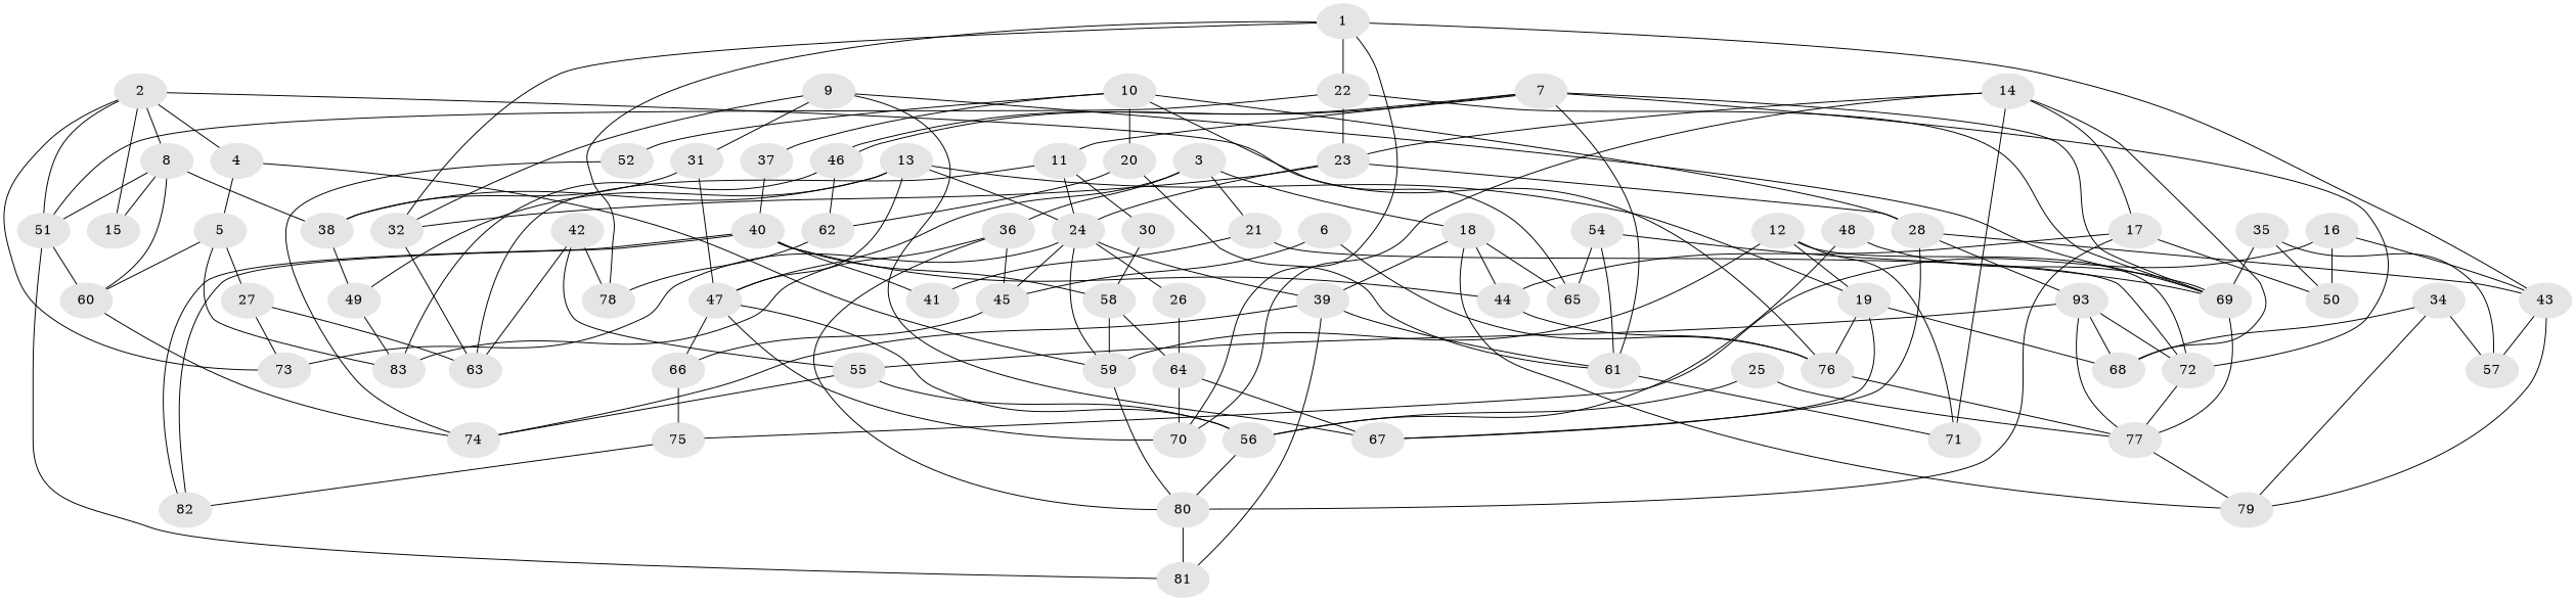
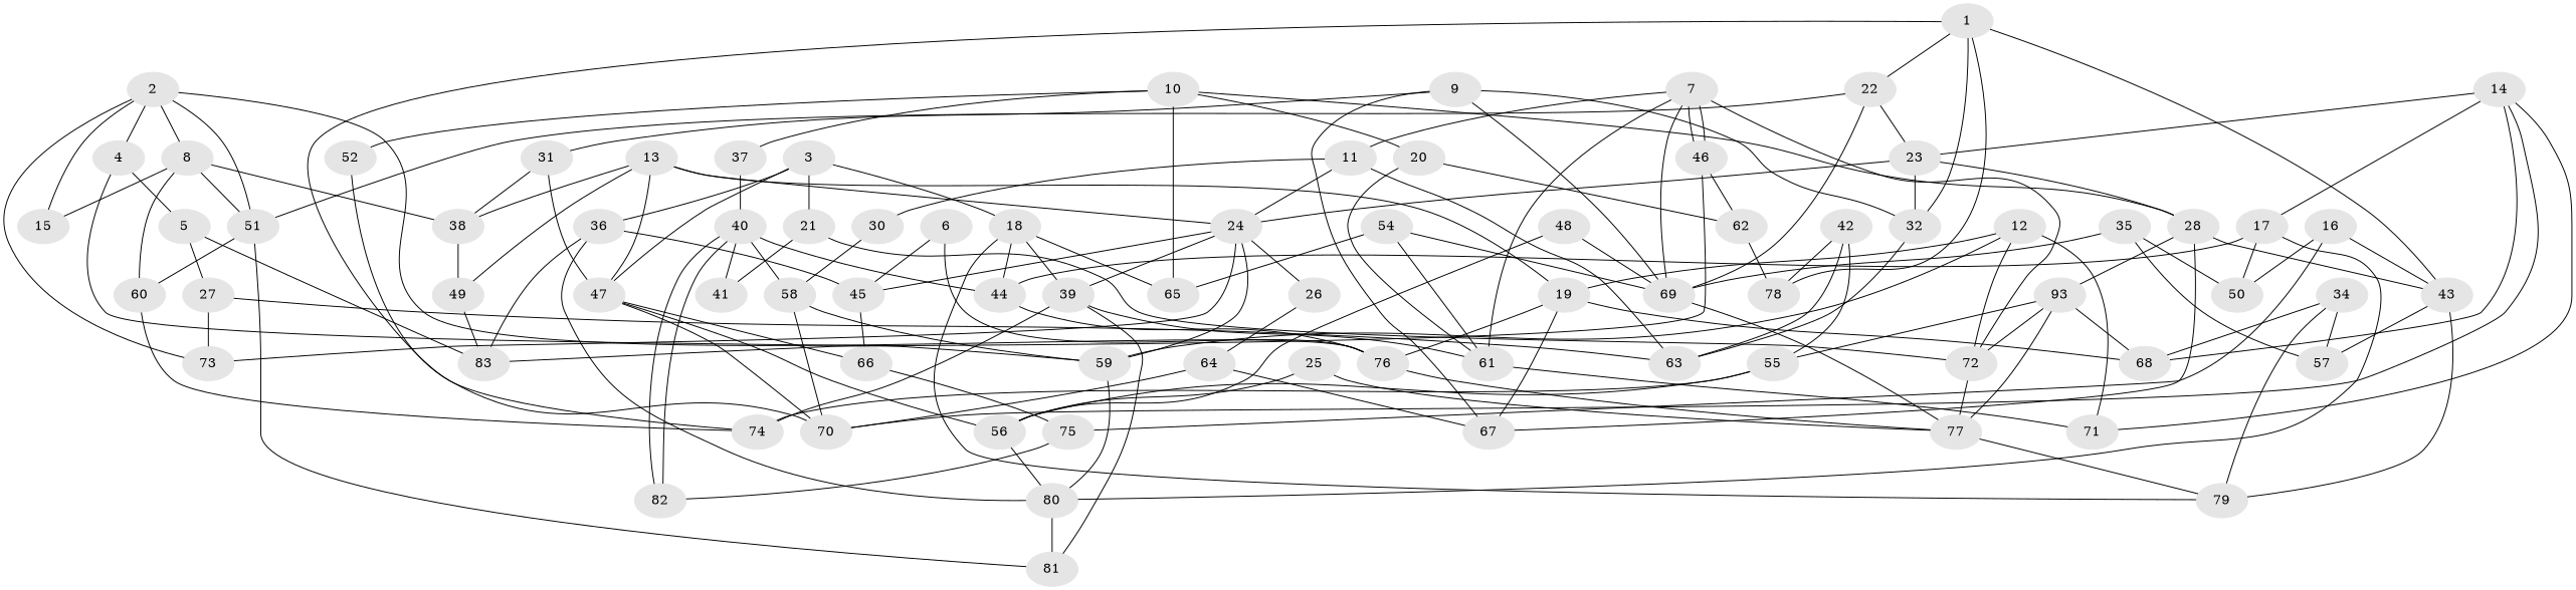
  graph {
    node [color=gray90 style=filled]
    1
    22
    32
    43
    70
    78
    51
    69
    23
    63
    79
    57
    2
    4
    8
    15
    73
    76
    5
    59
    60
    38
    81
    77
    3
    18
    21
    36
    47
    65
    44
    39
    72
    41
    83
    45
    80
    56
    66
    27
    74
    6
    19
    67
    68
    7
    11
    46
    61
    24
    30
    62
    71
    49
    9
    31
    10
    20
    28
    37
    52
    n62 [label=93]
    40
    26
    58
    12
    13
    14
    17
    50
    16
    75
    82
    64
    25
    55
    34
    35
    42
    48
    54
    1 -- 22
    1 -- 32
    1 -- 43
    1 -- 70
    1 -- 78
    22 -- 51
    22 -- 69
    22 -- 23
    32 -- 63
    43 -- 79
    43 -- 57
    51 -- 60
    51 -- 81
    69 -- 77
    23 -- 32
    23 -- 24
    23 -- 28
    2 -- 51
    2 -- 4
    2 -- 8
    2 -- 15
    2 -- 73
    2 -- 76
    4 -- 5
    4 -- 59
    8 -- 51
    8 -- 15
    8 -- 60
    8 -- 38
    76 -- 77
-   5 -- 60
    5 -- 83
    5 -- 27
    59 -- 80
    60 -- 74
    38 -- 49
    77 -- 79
    3 -- 18
    3 -- 21
    3 -- 36
    3 -- 47
    18 -- 79
    18 -- 65
    18 -- 44
    18 -- 39
    21 -- 72
    21 -- 41
    36 -- 83
    36 -- 45
    36 -- 80
    47 -- 70
    47 -- 56
    47 -- 66
    44 -- 76
    39 -- 81
    39 -- 74
    39 -- 61
    72 -- 77
    45 -- 66
    80 -- 81
    56 -- 80
    66 -- 75
    27 -- 63
    27 -- 73
    6 -- 76
    6 -- 45
    19 -- 76
    19 -- 67
    19 -- 68
    7 -- 69
    7 -- 72
    7 -- 11
    7 -- 46
    7 -- 46
    7 -- 61
    11 -- 63
    11 -- 24
    11 -- 30
    46 -- 83
    46 -- 62
    61 -- 71
    24 -- 73
    24 -- 59
    24 -- 39
    24 -- 45
    24 -- 26
    30 -- 58
    62 -- 78
    49 -- 83
    9 -- 32
    9 -- 69
    9 -- 67
    9 -- 31
    31 -- 38
    31 -- 47
    10 -- 65
    10 -- 20
    10 -- 28
    10 -- 37
    10 -- 52
    20 -- 61
    20 -- 62
    28 -- 43
    28 -- 67
    28 -- n62
    37 -- 40
    52 -- 74
    n62 -- 77
    n62 -- 72
    n62 -- 68
    n62 -- 55
    40 -- 44
    40 -- 41
    40 -- 58
    40 -- 82
    40 -- 82
    26 -- 64
    58 -- 59
-   58 -- 64
+   58 -- 70
    12 -- 59
    12 -- 72
    12 -- 19
    12 -- 71
    13 -- 38
    13 -- 47
    13 -- 19
    13 -- 24
    13 -- 49
    14 -- 70
    14 -- 23
    14 -- 68
    14 -- 71
    14 -- 17
    17 -- 44
    17 -- 80
    17 -- 50
    16 -- 43
    16 -- 50
    16 -- 75
    75 -- 82
    64 -- 70
    64 -- 67
    25 -- 77
    25 -- 56
    55 -- 56
    55 -- 74
    34 -- 79
    34 -- 57
    34 -- 68
    35 -- 69
    35 -- 57
    35 -- 50
    42 -- 78
    42 -- 63
    42 -- 55
    48 -- 69
    48 -- 56
    54 -- 69
    54 -- 65
    54 -- 61
  }
